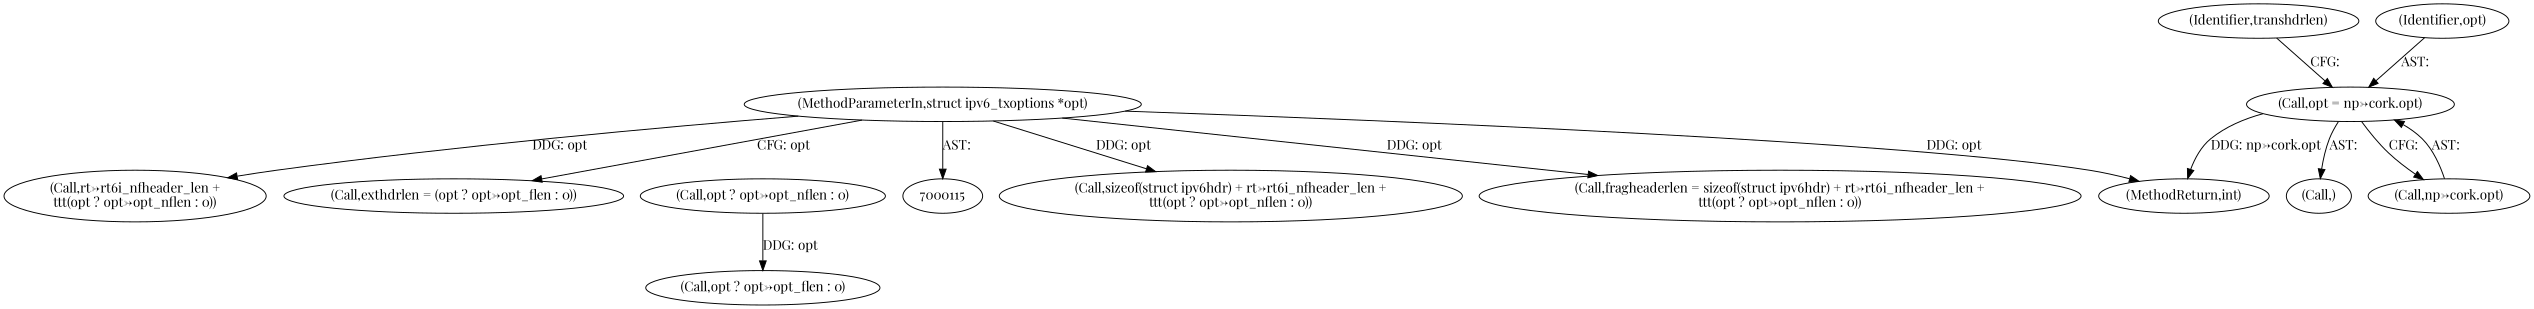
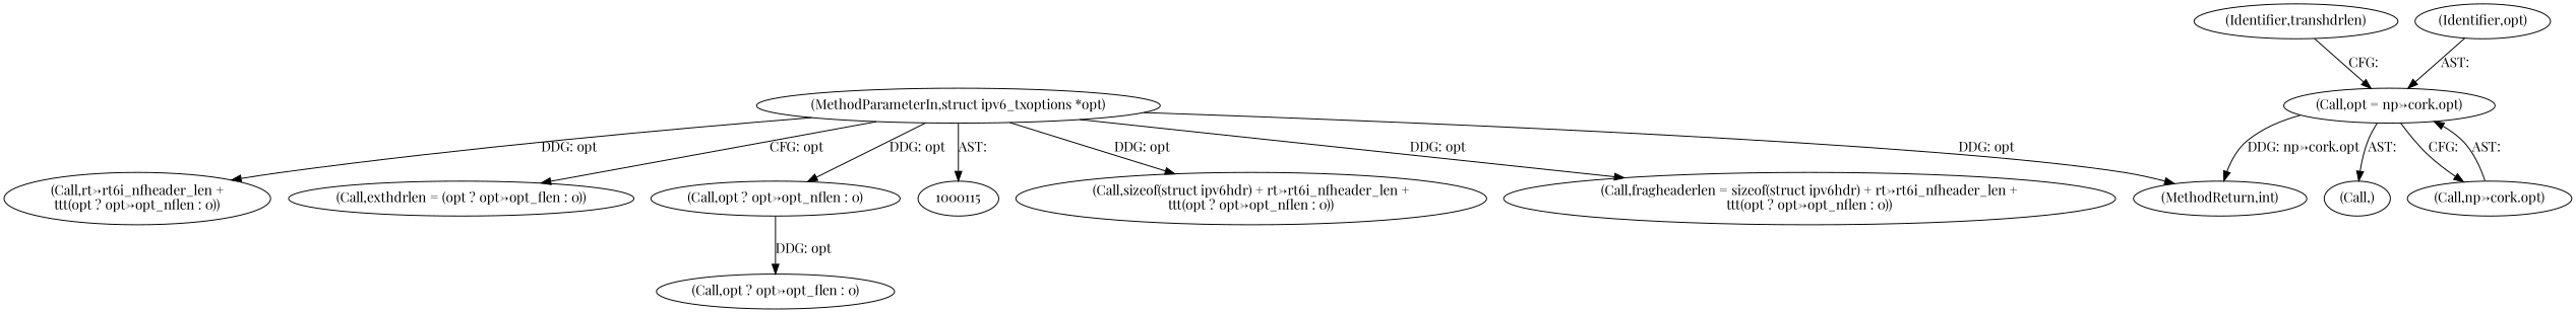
  digraph {
    fontname="Playfair Display"
    node [fontname="Playfair Display"]
    edge [fontname="Playfair Display"]
    n1 [label="(Call,opt = np->cork.opt)"]
    n2 [label="(MethodReturn,int)"]
    n3 [label="(Call,np->cork.opt)"]
    n4 [label="(Call,)"]
    n5 [label="(MethodParameterIn,struct ipv6_txoptions *opt)"]
    n6 [label="(Call,sizeof(struct ipv6hdr) + rt->rt6i_nfheader_len +\n\t\t\t(opt ? opt->opt_nflen : 0))"]
    n7 [label="(Call,fragheaderlen = sizeof(struct ipv6hdr) + rt->rt6i_nfheader_len +\n\t\t\t(opt ? opt->opt_nflen : 0))"]
    n8 [label="(Call,rt->rt6i_nfheader_len +\n\t\t\t(opt ? opt->opt_nflen : 0))"]
    n9 [label="(Call,exthdrlen = (opt ? opt->opt_flen : 0))"]
    n10 [label="(Call,opt ? opt->opt_nflen : 0)"]
-   1000115 [label=7000115]
+   1000115
    n12 [label="(Call,opt ? opt->opt_flen : 0)"]
    n13 [label="(Identifier,transhdrlen)"]
    n14 [label="(Identifier,opt)"]
    n1 -> n2 [label="DDG: np->cork.opt"]
    n1 -> n3 [label="CFG: "]
    n1 -> n4 [label="AST: "]
    n3 -> n1 [label="AST: "]
    n5 -> n2 [label="DDG: opt"]
    n5 -> n6 [label="DDG: opt"]
    n5 -> n7 [label="DDG: opt"]
    n5 -> n8 [label="DDG: opt"]
    n5 -> n9 [label="CFG: opt"]
+   n5 -> n10 [label="DDG: opt"]
    n5 -> 1000115 [label="AST: "]
    n10 -> n12 [label="DDG: opt"]
    n13 -> n1 [label="CFG: "]
    n14 -> n1 [label="AST: "]
  }
